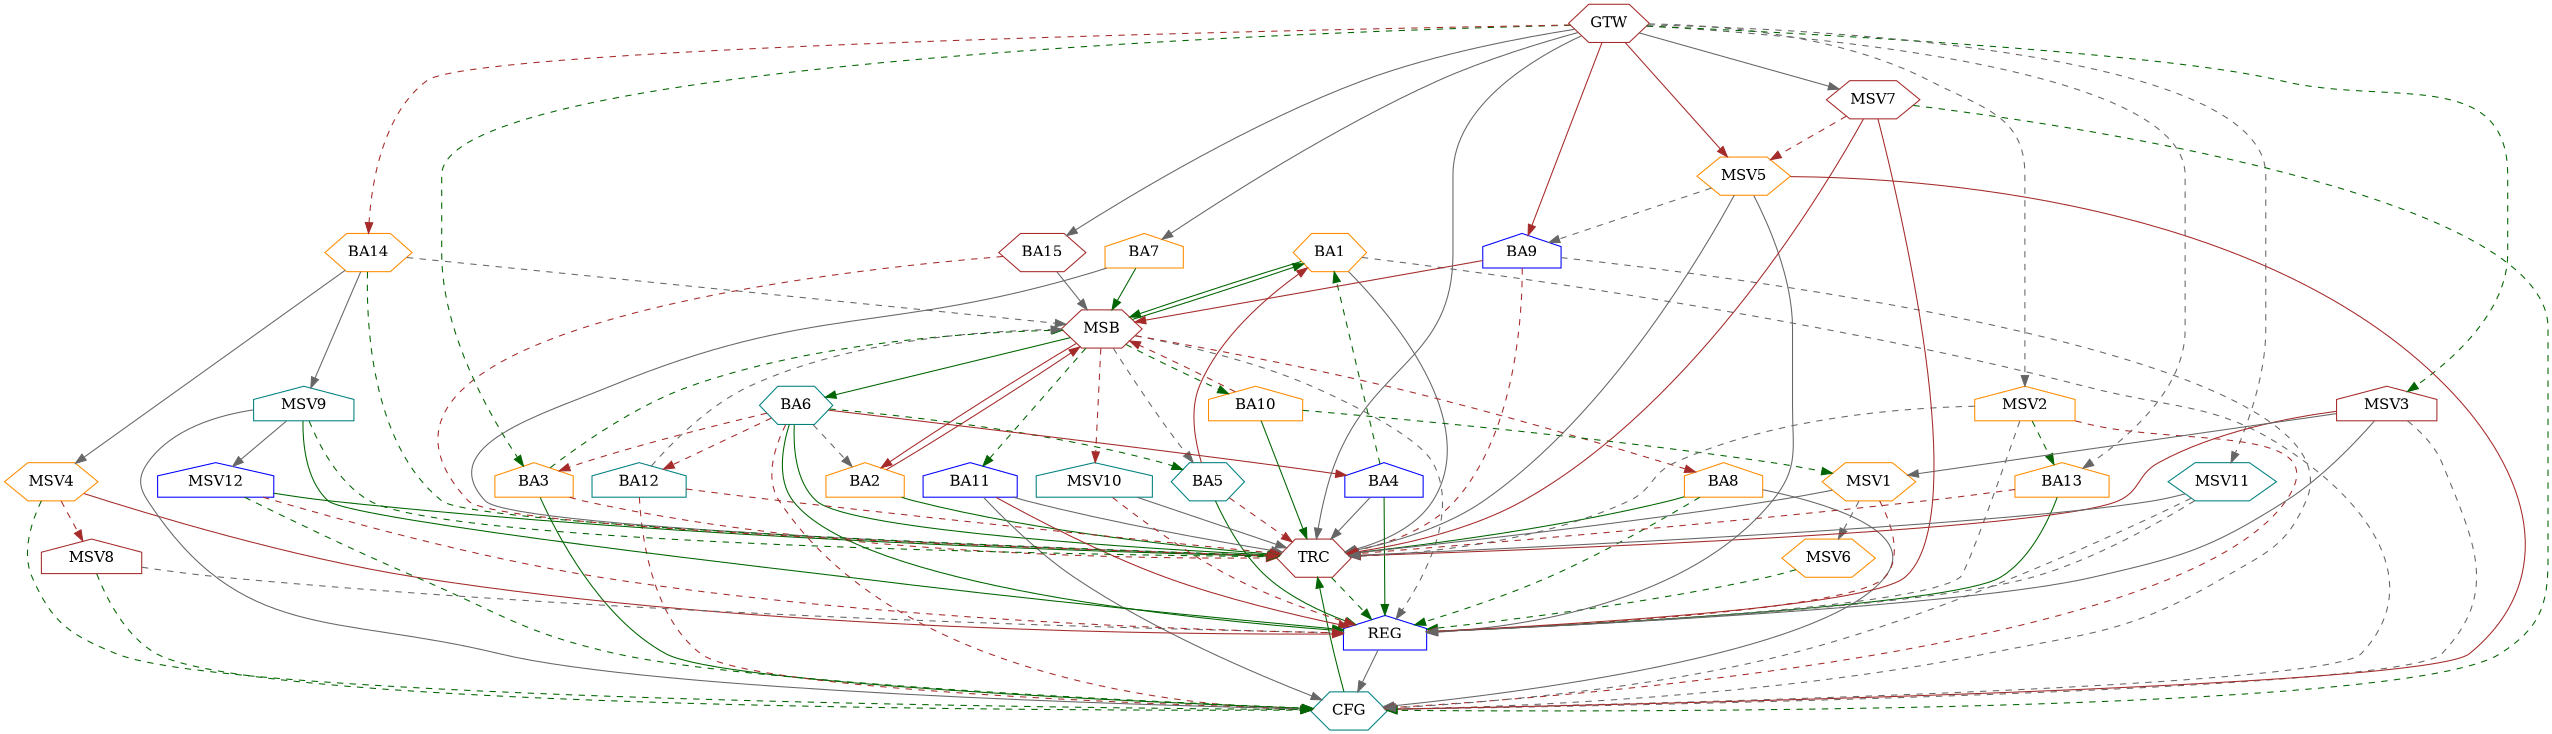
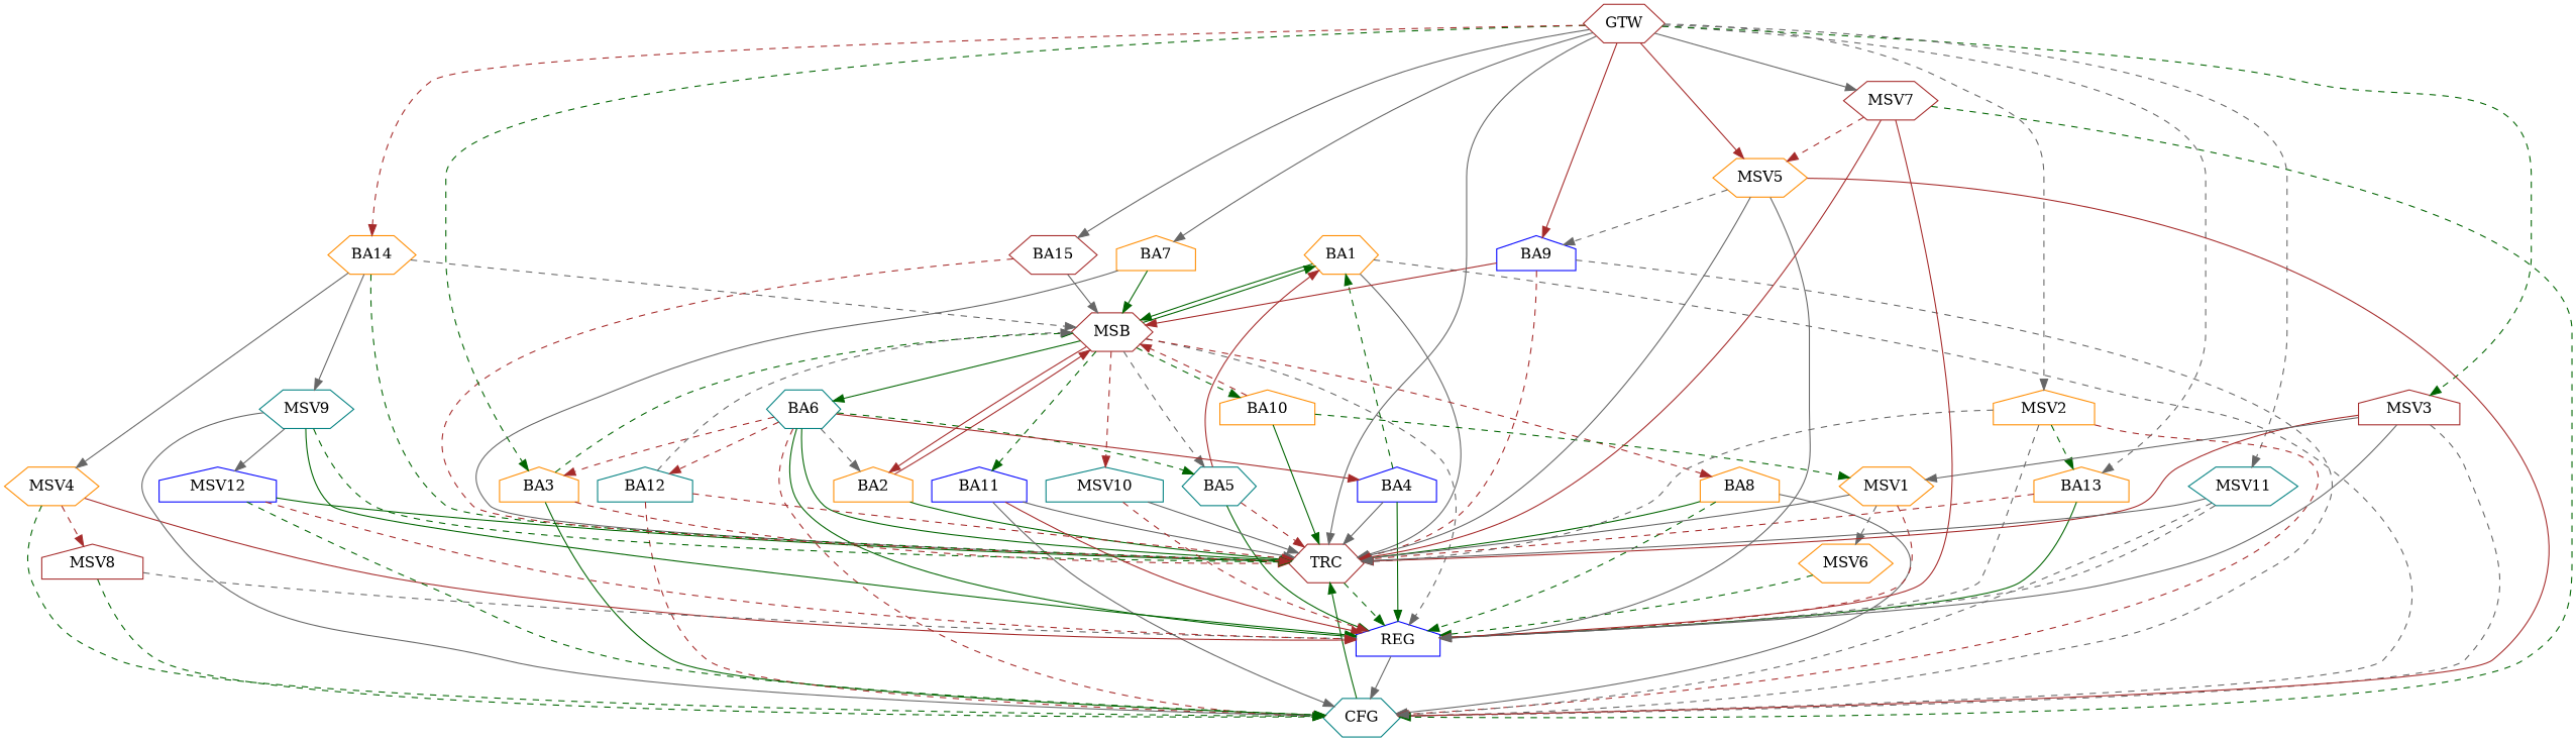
  strict digraph {
    node [color=darkorange shape=house]
    edge [color=gray40 style=dashed]
    n1 [label=BA1 shape=hexagon]
    n2 [color=brown label=MSB shape=hexagon]
    n3 [color=teal label=CFG shape=hexagon]
    n4 [color=brown label=TRC shape=hexagon]
    n5 [label=BA2]
    n6 [color=blue label=REG]
    n7 [color=teal label=BA5 shape=hexagon]
    n8 [color=teal label=BA6 shape=hexagon]
    n9 [label=BA8]
    n10 [label=BA10]
    n11 [color=blue label=BA11]
    n12 [color=teal label=MSV10]
    n13 [label=BA3]
    n14 [color=blue label=BA4]
    n15 [color=teal label=BA12]
    n16 [label=BA7]
    n17 [color=blue label=BA9]
    n18 [label=MSV1 shape=hexagon]
    n19 [label=MSV6 shape=hexagon]
    n20 [label=BA13]
    n21 [label=BA14 shape=hexagon]
    n22 [label=MSV4 shape=hexagon]
-   n23 [color=teal label=MSV9]
+   n23 [color=teal label=MSV9 shape=hexagon]
    n24 [color=brown label=MSV8]
    n25 [color=blue label=MSV12]
    n26 [color=brown label=BA15 shape=hexagon]
    n27 [color=brown label=GTW shape=hexagon]
    n28 [label=MSV2]
    n29 [color=brown label=MSV3]
    n30 [label=MSV5 shape=hexagon]
    n31 [color=brown label=MSV7 shape=hexagon]
    n32 [color=teal label=MSV11 shape=hexagon]
    n1 -> n2 [color=darkgreen style=solid]
    n1 -> n3
    n1 -> n4 [style=solid]
    n2 -> n1 [color=darkgreen style=solid]
    n2 -> n5 [color=brown style=solid]
    n2 -> n6
    n2 -> n7
    n2 -> n8 [color=darkgreen style=solid]
    n2 -> n9 [color=brown]
    n2 -> n10 [color=darkgreen]
    n2 -> n11 [color=darkgreen]
    n2 -> n12 [color=brown]
    n3 -> n4 [color=darkgreen style=solid]
    n4 -> n6 [color=darkgreen]
    n5 -> n2 [color=brown style=solid]
    n5 -> n4 [color=darkgreen style=solid]
    n6 -> n3 [style=solid]
    n7 -> n1 [color=brown style=solid]
    n7 -> n4 [color=brown]
    n7 -> n6 [color=darkgreen style=solid]
    n8 -> n3 [color=brown]
    n8 -> n4 [color=darkgreen style=solid]
    n8 -> n5
    n8 -> n6 [color=darkgreen style=solid]
    n8 -> n7 [color=darkgreen]
    n8 -> n13 [color=brown]
    n8 -> n14 [color=brown style=solid]
    n8 -> n15 [color=brown]
    n9 -> n3 [style=solid]
    n9 -> n4 [color=darkgreen style=solid]
    n9 -> n6 [color=darkgreen]
    n10 -> n2 [color=brown]
    n10 -> n4 [color=darkgreen style=solid]
    n10 -> n18 [color=darkgreen]
    n11 -> n3 [style=solid]
    n11 -> n4 [style=solid]
    n11 -> n6 [color=brown style=solid]
    n12 -> n4 [style=solid]
    n12 -> n6 [color=brown]
    n13 -> n2 [color=darkgreen]
    n13 -> n3 [color=darkgreen style=solid]
    n13 -> n4 [color=brown]
    n14 -> n1 [color=darkgreen]
    n14 -> n4 [style=solid]
    n14 -> n6 [color=darkgreen style=solid]
    n15 -> n2
    n15 -> n3 [color=brown]
    n15 -> n4 [color=brown]
    n16 -> n2 [color=darkgreen style=solid]
    n16 -> n4 [style=solid]
    n17 -> n2 [color=brown style=solid]
    n17 -> n3
    n17 -> n4 [color=brown]
    n18 -> n4 [style=solid]
    n18 -> n6 [color=brown]
    n18 -> n19
    n19 -> n6 [color=darkgreen]
    n20 -> n4 [color=brown]
    n20 -> n6 [color=darkgreen style=solid]
    n21 -> n2
    n21 -> n4 [color=darkgreen]
    n21 -> n22 [style=solid]
    n21 -> n23 [style=solid]
    n22 -> n3 [color=darkgreen]
    n22 -> n6 [color=brown style=solid]
    n22 -> n24 [color=brown]
    n23 -> n3 [style=solid]
    n23 -> n4 [color=darkgreen]
    n23 -> n6 [color=darkgreen style=solid]
    n23 -> n25 [style=solid]
    n24 -> n3 [color=darkgreen]
    n24 -> n6
    n25 -> n3 [color=darkgreen]
    n25 -> n4 [color=darkgreen style=solid]
    n25 -> n6 [color=brown]
    n26 -> n2 [style=solid]
    n26 -> n4 [color=brown]
    n27 -> n4 [style=solid]
    n27 -> n13 [color=darkgreen]
    n27 -> n16 [style=solid]
    n27 -> n17 [color=brown style=solid]
    n27 -> n20
    n27 -> n21 [color=brown]
    n27 -> n26 [style=solid]
    n27 -> n28
    n27 -> n29 [color=darkgreen]
    n27 -> n30 [color=brown style=solid]
    n27 -> n31 [style=solid]
    n27 -> n32
    n28 -> n3 [color=brown]
    n28 -> n4
    n28 -> n6
    n28 -> n20 [color=darkgreen]
    n29 -> n3
    n29 -> n4 [color=brown style=solid]
    n29 -> n6 [style=solid]
    n29 -> n18 [style=solid]
    n30 -> n3 [color=brown style=solid]
    n30 -> n4 [style=solid]
    n30 -> n6 [style=solid]
    n30 -> n17
    n31 -> n3 [color=darkgreen]
    n31 -> n4 [color=brown style=solid]
    n31 -> n6 [color=brown style=solid]
    n31 -> n30 [color=brown]
    n32 -> n3
    n32 -> n4 [style=solid]
    n32 -> n6
  }
